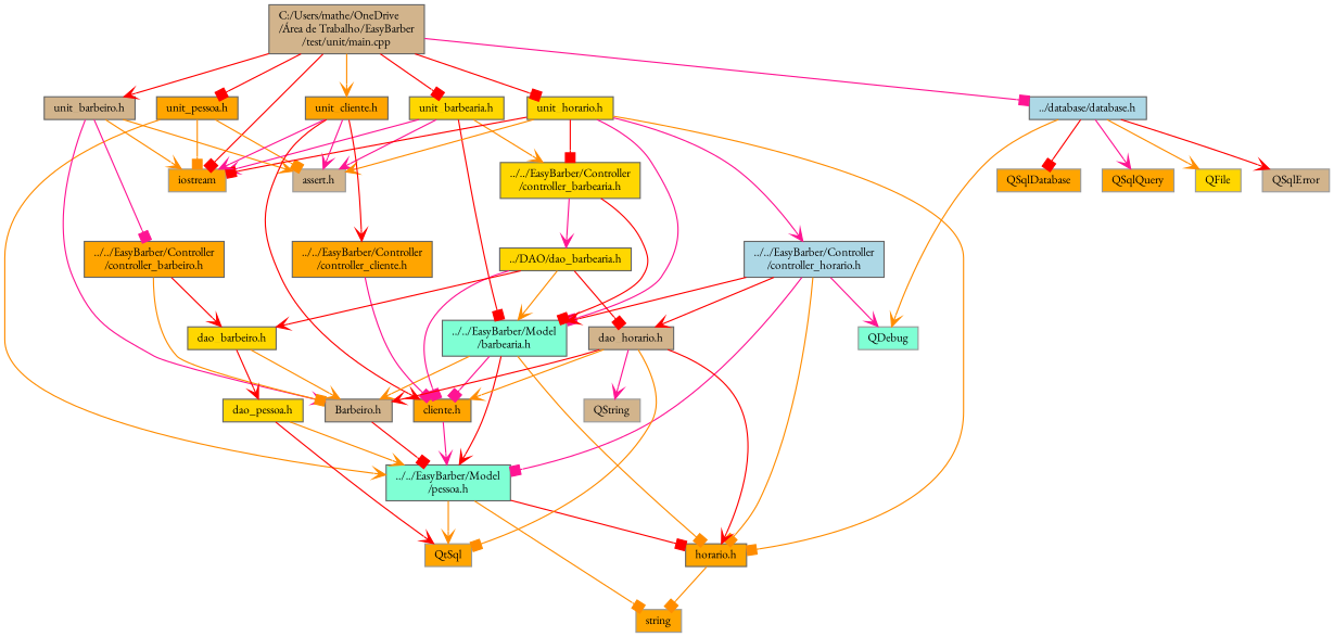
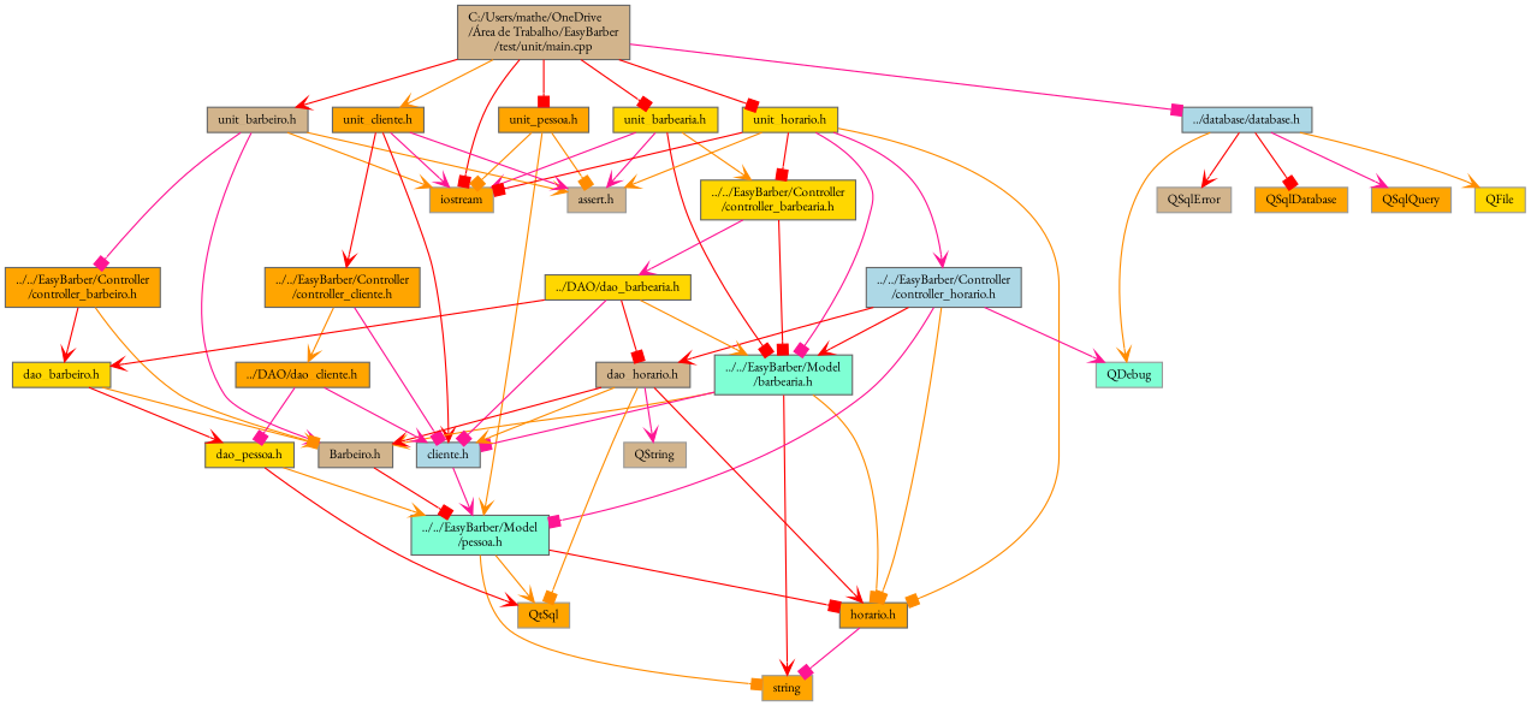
  digraph {
    fontname="EB Garamond"
    node [color=grey40 fillcolor=orange fontname="EB Garamond" fontsize=10 shape=box style=filled]
    edge [arrowhead=vee color=red fontname="EB Garamond" fontsize=10 labelfontname=Helvetica labelfontsize=10 style=solid]
    n1 [color=gray40 fillcolor=tan fontcolor=black height=0.2 label="C:/Users/mathe/OneDrive\l/Área de Trabalho/EasyBarber\l/test/unit/main.cpp" width=0.4]
    n2 [color=grey60 height=0.2 label=iostream width=0.4]
    n3 [height=0.2 label="unit_pessoa.h" width=0.4]
    n4 [fillcolor=gold height=0.2 label="unit_barbearia.h" width=0.4]
    n5 [fillcolor=gold height=0.2 label="unit_horario.h" width=0.4]
    n6 [fillcolor=tan height=0.2 label="unit_barbeiro.h" width=0.4]
    n7 [height=0.2 label="unit_cliente.h" width=0.4]
    n8 [fillcolor=lightblue height=0.2 label="../database/database.h" width=0.4]
    n9 [fillcolor=aquamarine height=0.2 label="../../EasyBarber/Model\l/pessoa.h" width=0.4]
    n10 [color=grey60 fillcolor=tan height=0.2 label="assert.h" width=0.4]
    n11 [fillcolor=aquamarine height=0.2 label="../../EasyBarber/Model\l/barbearia.h" width=0.4]
    n12 [fillcolor=gold height=0.2 label="../../EasyBarber/Controller\l/controller_barbearia.h" width=0.4]
    n13 [height=0.2 label="horario.h" width=0.4]
    n14 [fillcolor=lightblue height=0.2 label="../../EasyBarber/Controller\l/controller_horario.h" width=0.4]
    n15 [fillcolor=tan height=0.2 label="Barbeiro.h" width=0.4]
    n16 [height=0.2 label="../../EasyBarber/Controller\l/controller_barbeiro.h" width=0.4]
-   n17 [height=0.2 label="cliente.h" width=0.4]
+   n17 [fillcolor=lightblue height=0.2 label="cliente.h" width=0.4]
    n18 [height=0.2 label="../../EasyBarber/Controller\l/controller_cliente.h" width=0.4]
    n19 [color=grey60 fillcolor=aquamarine height=0.2 label=QDebug width=0.4]
    n20 [color=grey60 height=0.2 label=QSqlDatabase width=0.4]
    n21 [color=grey60 height=0.2 label=QSqlQuery width=0.4]
    n22 [color=grey60 fillcolor=gold height=0.2 label=QFile width=0.4]
    n23 [color=grey60 fillcolor=tan height=0.2 label=QSqlError width=0.4]
    n24 [color=grey60 height=0.2 label=QtSql width=0.4]
    n25 [color=grey60 height=0.2 label=string width=0.4]
    n26 [fillcolor=gold height=0.2 label="../DAO/dao_barbearia.h" width=0.4]
    n27 [fillcolor=gold height=0.2 label="dao_barbeiro.h" width=0.4]
    n28 [fillcolor=tan height=0.2 label="dao_horario.h" width=0.4]
    n29 [fillcolor=gold height=0.2 label="dao_pessoa.h" width=0.4]
    n30 [color=grey60 fillcolor=tan height=0.2 label=QString width=0.4]
+   n31 [height=0.2 label="../DAO/dao_cliente.h" width=0.4]
    n1 -> n2 [arrowhead=box]
    n1 -> n3 [arrowhead=box]
    n1 -> n4 [arrowhead=box]
    n1 -> n5 [arrowhead=box]
    n1 -> n6
    n1 -> n7 [color=darkorange]
    n1 -> n8 [arrowhead=box color=deeppink]
    n3 -> n2 [arrowhead=box color=darkorange]
    n3 -> n9 [color=darkorange]
    n3 -> n10 [arrowhead=box color=darkorange]
    n4 -> n2 [color=deeppink]
    n4 -> n10 [color=deeppink]
    n4 -> n11 [arrowhead=box]
    n4 -> n12 [color=darkorange]
    n5 -> n2 [arrowhead=box]
    n5 -> n10 [color=darkorange]
    n5 -> n11 [arrowhead=box color=deeppink]
    n5 -> n12 [arrowhead=box]
    n5 -> n13 [arrowhead=box color=darkorange]
    n5 -> n14 [color=deeppink]
    n6 -> n2 [color=darkorange]
    n6 -> n10 [color=darkorange]
    n6 -> n15 [color=deeppink]
    n6 -> n16 [arrowhead=box color=deeppink]
    n7 -> n2 [color=deeppink]
    n7 -> n10 [color=deeppink]
    n7 -> n17
    n7 -> n18
    n8 -> n19 [color=darkorange]
    n8 -> n20 [arrowhead=box]
    n8 -> n21 [color=deeppink]
    n8 -> n22 [color=darkorange]
    n8 -> n23
    n9 -> n13 [arrowhead=box]
    n9 -> n24 [color=darkorange]
    n9 -> n25 [arrowhead=box color=darkorange]
    n11 -> n13 [arrowhead=box color=darkorange]
    n11 -> n15 [color=darkorange]
    n11 -> n17 [arrowhead=box color=deeppink]
-   n11 -> n9
+   n11 -> n25
    n12 -> n11 [arrowhead=box]
    n12 -> n26 [color=deeppink]
-   n13 -> n25 [arrowhead=box color=darkorange]
+   n13 -> n25 [arrowhead=box color=deeppink]
    n14 -> n9 [arrowhead=box color=deeppink]
    n14 -> n11
    n14 -> n13 [arrowhead=box color=darkorange]
    n14 -> n19 [color=deeppink]
    n14 -> n28
    n15 -> n9 [arrowhead=box]
    n16 -> n15 [arrowhead=box color=darkorange]
    n16 -> n27
    n17 -> n9 [color=deeppink]
    n18 -> n17 [arrowhead=box color=deeppink]
+   n18 -> n31 [color=darkorange]
    n26 -> n11 [color=darkorange]
    n26 -> n17 [arrowhead=box color=deeppink]
    n26 -> n27
    n26 -> n28 [arrowhead=box]
    n27 -> n15 [color=darkorange]
    n27 -> n29
    n28 -> n13
    n28 -> n15
    n28 -> n17 [color=darkorange]
    n28 -> n24 [arrowhead=box color=darkorange]
    n28 -> n30 [color=deeppink]
    n29 -> n9 [color=darkorange]
    n29 -> n24
+   n31 -> n17 [color=deeppink]
+   n31 -> n29 [arrowhead=box color=deeppink]
  }
